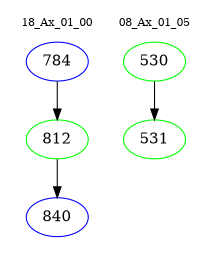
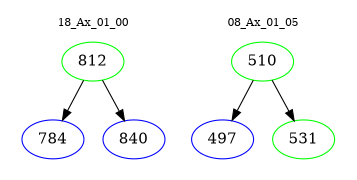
  digraph {
    node [color=green]
    edge [color=black]
    n1 [label=812]
    n2 [color=blue label=784]
    n3 [color=blue label=840]
-   n4 [label=530]
+   n4 [label=510]
+   n5 [color=blue label=497]
    n6 [label=531]
    subgraph cluster_1 {
      color=white
      fontsize=10
      label="18_Ax_01_00"
      n1
      n2
      n3
    }
    subgraph cluster_2 {
      color=white
      fontsize=10
      label="08_Ax_01_05"
      n4
+     n5
      n6
    }
-   n2 -> n1
+   n1 -> n2
    n1 -> n3
+   n4 -> n5
    n4 -> n6
  }
